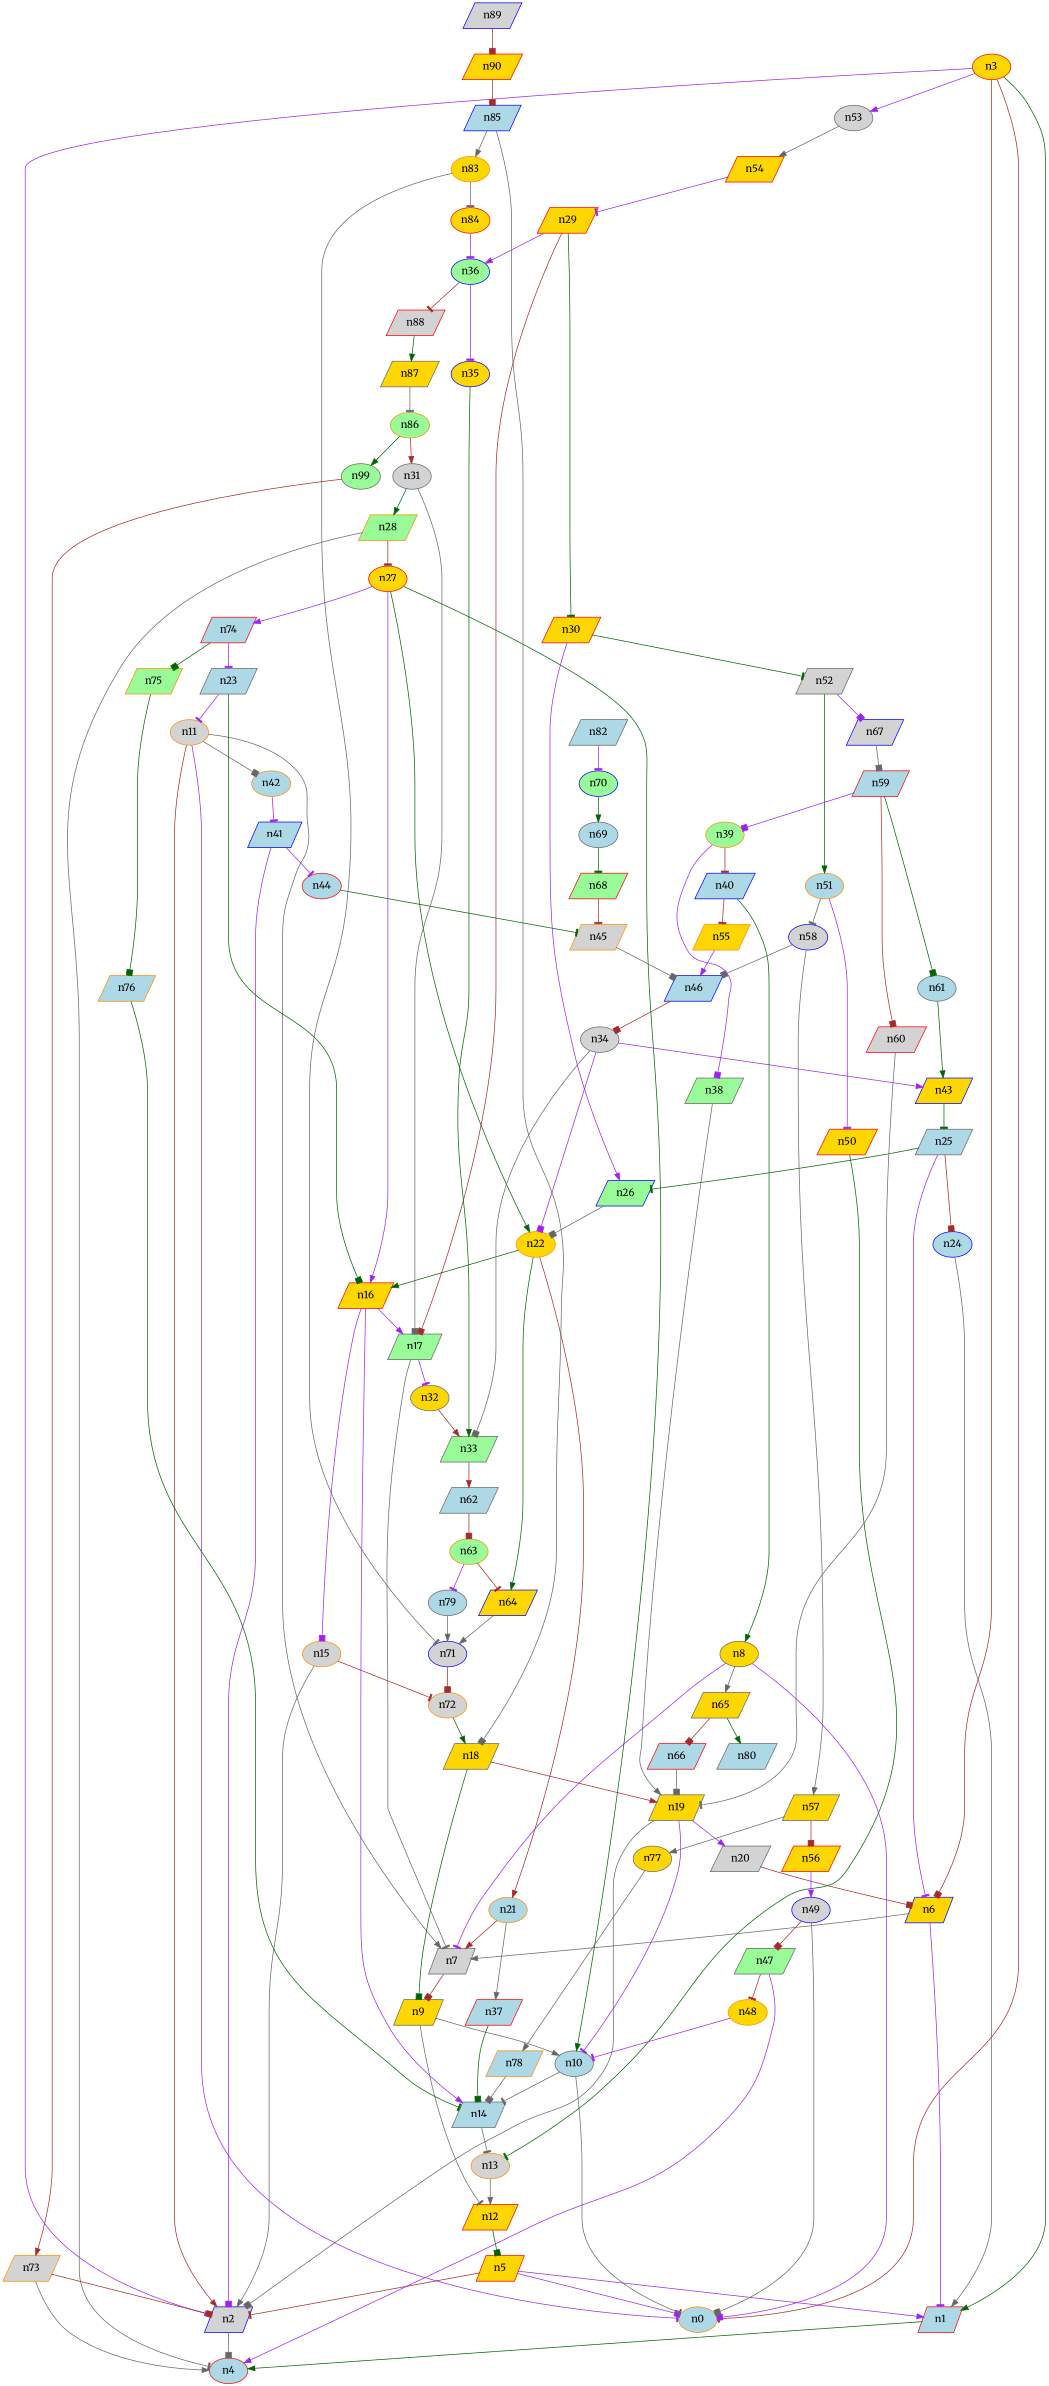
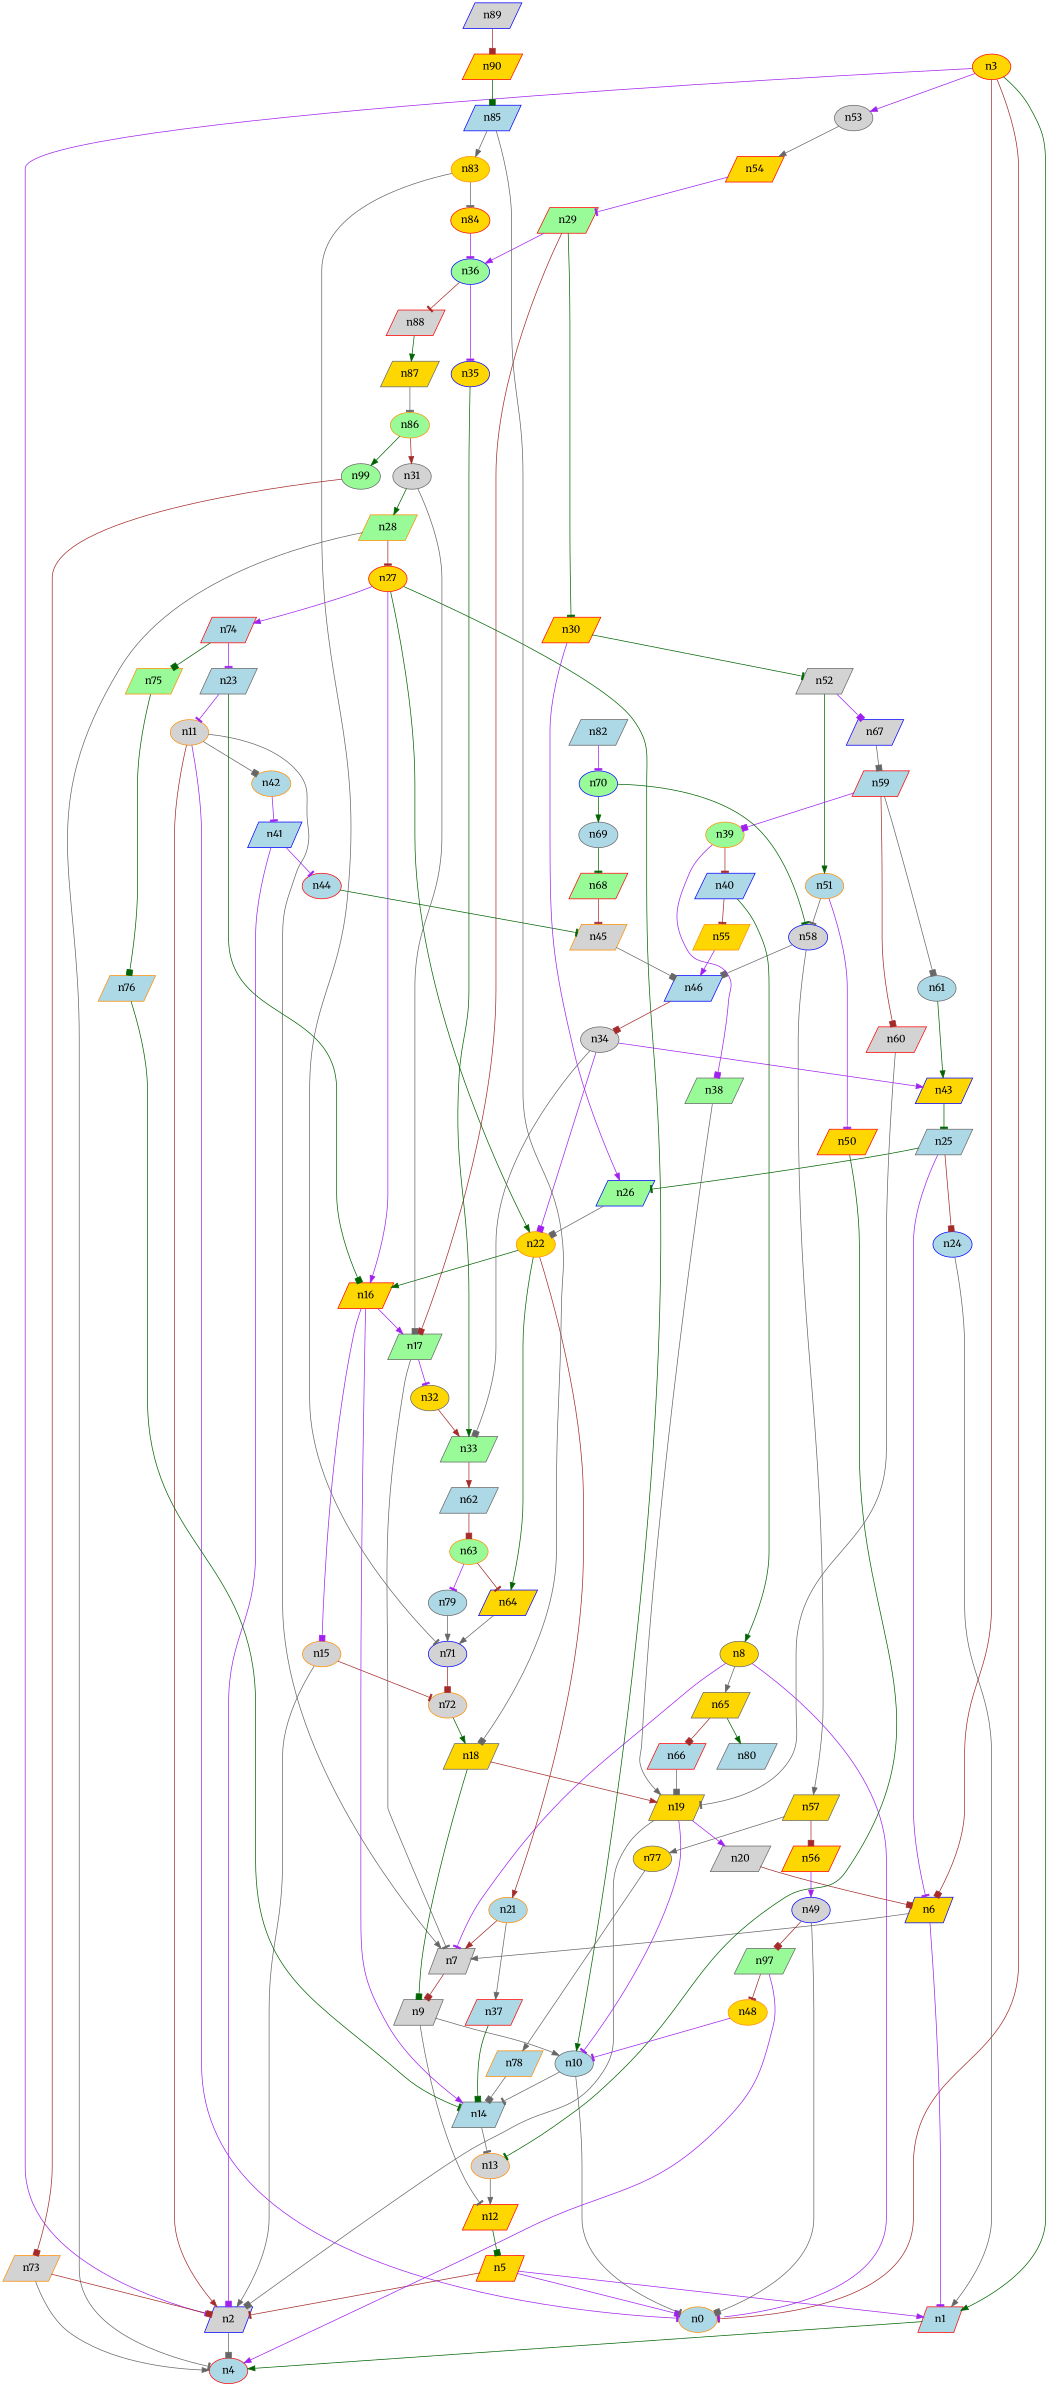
  digraph {
    fontname=Merriweather
    node [color=gray40 fillcolor=lightblue fontname=Merriweather shape=parallelogram style=filled]
    edge [arrowhead=normal color=gray40 fontname=Merriweather]
    n1 [color=red]
    n4 [color=red shape=ellipse]
    n0 [color=darkorange shape=ellipse]
    n2 [color=blue fillcolor=lightgrey]
    n3 [color=red fillcolor=gold shape=ellipse]
    n6 [color=blue fillcolor=gold]
    n53 [fillcolor=lightgrey shape=ellipse]
    n7 [fillcolor=lightgrey]
    n54 [color=red fillcolor=gold]
-   n9 [fillcolor=gold]
-   n29 [color=red fillcolor=gold]
+   n9 [fillcolor=lightgrey]
+   n29 [color=red fillcolor=palegreen]
    n5 [color=red fillcolor=gold]
    n10 [shape=ellipse]
    n12 [color=red fillcolor=gold]
    n14
    n8 [fillcolor=gold shape=ellipse]
    n65 [fillcolor=gold]
    n66 [color=red]
    n80
    n19 [fillcolor=gold]
    n13 [color=darkorange fillcolor=lightgrey shape=ellipse]
    n11 [color=darkorange fillcolor=lightgrey shape=ellipse]
    n42 [color=darkorange shape=ellipse]
    n41 [color=blue]
    n44 [color=red shape=ellipse]
    n15 [color=darkorange fillcolor=lightgrey shape=ellipse]
    n72 [color=darkorange fillcolor=lightgrey shape=ellipse]
    n18 [fillcolor=gold]
    n16 [color=red fillcolor=gold]
    n17 [fillcolor=palegreen]
    n32 [fillcolor=gold shape=ellipse]
    n33 [fillcolor=palegreen]
    n62
    n20 [fillcolor=lightgrey]
    n21 [color=darkorange shape=ellipse]
    n37 [color=red]
    n22 [color=darkorange fillcolor=gold shape=ellipse]
    n64 [color=blue fillcolor=gold]
    n71 [color=blue fillcolor=lightgrey shape=ellipse]
    n23
    n24 [color=blue shape=ellipse]
    n25
    n26 [color=blue fillcolor=palegreen]
    n27 [color=red fillcolor=gold shape=ellipse]
    n74 [color=red]
    n75 [color=darkorange fillcolor=palegreen]
    n76 [color=darkorange]
    n28 [color=darkorange fillcolor=palegreen]
    n30 [color=red fillcolor=gold]
    n36 [color=blue fillcolor=palegreen shape=ellipse]
    n52 [fillcolor=lightgrey]
    n35 [color=blue fillcolor=gold shape=ellipse]
    n88 [color=red fillcolor=lightgrey]
    n51 [color=darkorange shape=ellipse]
    n67 [color=blue fillcolor=lightgrey]
    n87 [fillcolor=gold]
    n50 [color=red fillcolor=gold]
    n58 [color=blue fillcolor=lightgrey shape=ellipse]
    n59 [color=red]
    n31 [fillcolor=lightgrey shape=ellipse]
    n63 [color=darkorange fillcolor=palegreen shape=ellipse]
    n79 [shape=ellipse]
    n34 [fillcolor=lightgrey shape=ellipse]
    n43 [color=blue fillcolor=gold]
    n86 [color=darkorange fillcolor=palegreen shape=ellipse]
    n38 [fillcolor=palegreen]
    n39 [color=darkorange fillcolor=palegreen shape=ellipse]
    n40 [color=blue]
    n55 [color=darkorange fillcolor=gold]
    n46 [color=blue]
    n45 [color=darkorange fillcolor=lightgrey]
-   n47 [fillcolor=palegreen]
+   n47 [fillcolor=palegreen label=n97]
    n48 [color=darkorange fillcolor=gold shape=ellipse]
    n49 [color=blue fillcolor=lightgrey shape=ellipse]
    n57 [fillcolor=gold]
    n56 [color=red fillcolor=gold]
    n77 [fillcolor=gold shape=ellipse]
    n60 [color=red fillcolor=lightgrey]
    n61 [shape=ellipse]
    n78 [color=darkorange]
    n68 [color=red fillcolor=palegreen]
    n69 [shape=ellipse]
    n70 [color=blue fillcolor=palegreen shape=ellipse]
    n73 [color=darkorange fillcolor=lightgrey]
    n82
    n89 [color=blue fillcolor=lightgrey]
    n90 [color=red fillcolor=gold]
    n85 [color=blue]
    n83 [color=darkorange fillcolor=gold shape=ellipse]
    n84 [color=red fillcolor=gold shape=ellipse]
    n91 [fillcolor=palegreen label=n99 shape=ellipse]
    n1 -> n4 [color=darkgreen]
    n2 -> n4 [arrowhead=box]
    n3 -> n1 [color=darkgreen]
    n3 -> n0 [arrowhead=tee color=brown]
    n3 -> n2 [color=purple]
    n3 -> n6 [arrowhead=box color=brown]
    n3 -> n53 [color=purple]
    n6 -> n1 [arrowhead=tee color=purple]
    n6 -> n7
    n53 -> n54
    n7 -> n9 [arrowhead=box color=brown]
    n54 -> n29 [arrowhead=tee color=purple]
    n9 -> n10
    n9 -> n12 [arrowhead=tee]
    n29 -> n17 [arrowhead=box color=brown]
    n29 -> n30 [arrowhead=tee color=darkgreen]
    n29 -> n36 [color=purple]
    n5 -> n1 [color=purple]
    n5 -> n0 [arrowhead=box color=purple]
    n5 -> n2 [arrowhead=tee color=brown]
    n10 -> n0 [arrowhead=tee]
    n10 -> n14 [arrowhead=tee]
    n12 -> n5 [arrowhead=box color=darkgreen]
    n14 -> n13 [arrowhead=tee]
-   n8 -> n0 [arrowhead=box color=purple]
+   n8 -> n0 [arrowhead=tee color=purple]
    n8 -> n7 [arrowhead=tee color=purple]
    n8 -> n65
    n65 -> n66 [arrowhead=box color=brown]
    n65 -> n80 [color=darkgreen]
    n66 -> n19 [arrowhead=box]
    n19 -> n2 [arrowhead=box]
    n19 -> n10 [arrowhead=tee color=purple]
    n19 -> n20 [color=purple]
    n13 -> n12
    n11 -> n0 [arrowhead=tee color=purple]
    n11 -> n2 [color=brown]
    n11 -> n7
    n11 -> n42 [arrowhead=box]
    n42 -> n41 [arrowhead=tee color=purple]
    n41 -> n2 [arrowhead=box color=purple]
    n41 -> n44 [arrowhead=tee color=purple]
    n44 -> n45 [arrowhead=tee color=darkgreen]
    n15 -> n2
    n15 -> n72 [arrowhead=tee color=brown]
    n72 -> n18 [color=darkgreen]
    n18 -> n9 [arrowhead=box color=darkgreen]
    n18 -> n19 [color=brown]
    n16 -> n14 [color=purple]
    n16 -> n15 [arrowhead=box color=purple]
    n16 -> n17 [color=purple]
    n17 -> n7 [arrowhead=tee]
    n17 -> n32 [arrowhead=tee color=purple]
    n32 -> n33 [color=brown]
    n33 -> n62 [color=brown]
    n62 -> n63 [arrowhead=box color=brown]
    n20 -> n6 [arrowhead=box color=brown]
    n21 -> n7 [color=brown]
    n21 -> n37
    n37 -> n14 [arrowhead=box color=darkgreen]
    n22 -> n16 [color=darkgreen]
    n22 -> n21 [color=brown]
    n22 -> n64 [color=darkgreen]
    n64 -> n71
    n71 -> n72 [arrowhead=box color=brown]
    n23 -> n11 [arrowhead=tee color=purple]
    n23 -> n16 [arrowhead=box color=darkgreen]
    n24 -> n1
    n25 -> n6 [arrowhead=tee color=purple]
    n25 -> n24 [arrowhead=box color=brown]
    n25 -> n26 [arrowhead=tee color=darkgreen]
    n26 -> n22 [arrowhead=box]
    n27 -> n10 [color=darkgreen]
    n27 -> n16 [color=purple]
    n27 -> n22 [color=darkgreen]
    n27 -> n74 [color=purple]
    n74 -> n23 [arrowhead=tee color=purple]
    n74 -> n75 [arrowhead=box color=darkgreen]
    n75 -> n76 [arrowhead=box color=darkgreen]
    n76 -> n14 [arrowhead=tee color=darkgreen]
    n28 -> n4 [arrowhead=tee]
    n28 -> n27 [arrowhead=tee color=brown]
    n30 -> n26 [color=purple]
    n30 -> n52 [arrowhead=tee color=darkgreen]
    n36 -> n35 [arrowhead=tee color=purple]
    n36 -> n88 [arrowhead=tee color=brown]
    n52 -> n51 [color=darkgreen]
    n52 -> n67 [arrowhead=box color=purple]
    n35 -> n33 [color=darkgreen]
    n88 -> n87 [color=darkgreen]
    n51 -> n50 [arrowhead=tee color=purple]
    n51 -> n58 [arrowhead=tee]
    n67 -> n59 [arrowhead=box]
    n87 -> n86 [arrowhead=tee]
    n50 -> n13 [arrowhead=tee color=darkgreen]
    n58 -> n46 [arrowhead=box]
    n58 -> n57
    n59 -> n39 [arrowhead=box color=purple]
    n59 -> n60 [arrowhead=box color=brown]
-   n59 -> n61 [arrowhead=box color=darkgreen]
+   n59 -> n61 [arrowhead=box]
    n31 -> n17 [arrowhead=box]
    n31 -> n28 [color=darkgreen]
    n63 -> n64 [arrowhead=tee color=brown]
    n63 -> n79 [arrowhead=tee color=purple]
    n79 -> n71
    n34 -> n33 [arrowhead=box]
    n34 -> n22 [arrowhead=box color=purple]
    n34 -> n43 [color=purple]
    n43 -> n25 [arrowhead=tee color=darkgreen]
    n86 -> n31 [color=brown]
    n86 -> n91 [color=darkgreen]
    n38 -> n19
    n39 -> n38 [arrowhead=box color=purple]
    n39 -> n40 [arrowhead=tee color=brown]
    n40 -> n8 [color=darkgreen]
    n40 -> n55 [arrowhead=tee color=brown]
    n55 -> n46 [color=purple]
    n46 -> n34 [arrowhead=box color=brown]
    n45 -> n46 [arrowhead=box]
    n47 -> n4 [color=purple]
    n47 -> n48 [arrowhead=tee color=brown]
    n48 -> n10 [arrowhead=tee color=purple]
    n49 -> n0 [arrowhead=box]
    n49 -> n47 [arrowhead=box color=brown]
    n57 -> n56 [arrowhead=box color=brown]
    n57 -> n77
    n56 -> n49 [color=purple]
    n77 -> n78
    n60 -> n19 [arrowhead=tee]
    n61 -> n43 [color=darkgreen]
    n78 -> n14 [arrowhead=box]
    n68 -> n45 [arrowhead=tee color=brown]
    n69 -> n68 [arrowhead=tee color=darkgreen]
+   n70 -> n58 [arrowhead=tee color=darkgreen]
    n70 -> n69 [color=darkgreen]
    n73 -> n4
    n73 -> n2 [arrowhead=box color=brown]
    n82 -> n70 [arrowhead=tee color=purple]
    n89 -> n90 [arrowhead=box color=brown]
-   n90 -> n85 [arrowhead=box color=brown]
+   n90 -> n85 [arrowhead=box color=darkgreen]
    n85 -> n18 [arrowhead=box]
    n85 -> n83
    n83 -> n71 [arrowhead=tee]
    n83 -> n84 [arrowhead=tee]
    n84 -> n36 [arrowhead=tee color=purple]
-   n91 -> n73 [color=brown]
+   n91 -> n73 [arrowhead=box color=brown]
  }
